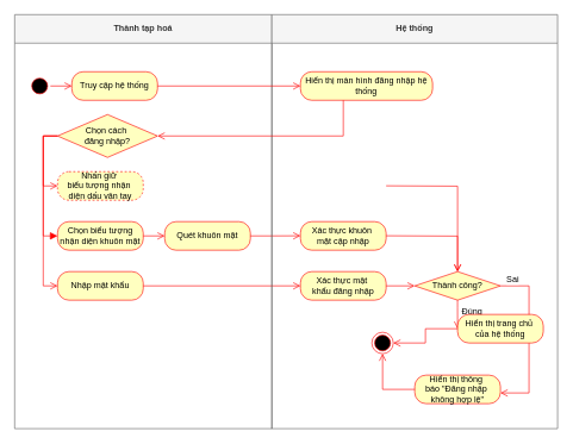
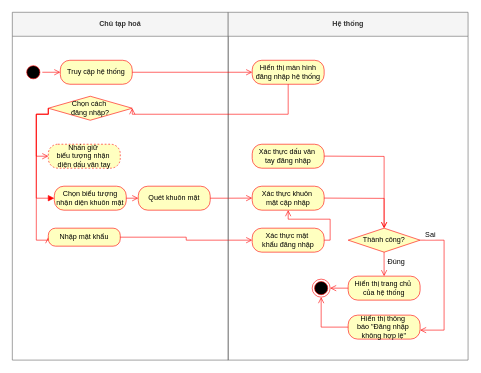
  <mxCell id="0" />
  <mxCell id="1" parent="0" />
- <mxCell id="2" value="Thành tạp hoá" style="swimlane;whiteSpace=wrap;html=1;fontSize=12;startSize=40;fillColor=#f5f5f5;fontColor=#333333;strokeColor=#666666;fontFamily=Helvetica;" vertex="1" parent="1"><mxGeometry x="20" y="20" width="360" height="580" as="geometry" /></mxCell>
+ <mxCell id="2" value="Chủ tạp hoá" style="swimlane;whiteSpace=wrap;html=1;fontSize=12;startSize=40;fillColor=#f5f5f5;fontColor=#333333;strokeColor=#666666;fontFamily=Helvetica;" vertex="1" parent="1"><mxGeometry x="20" y="20" width="360" height="580" as="geometry" /></mxCell>
  <mxCell id="3" value="" style="ellipse;html=1;shape=startState;fillColor=#000000;strokeColor=#ff0000;fontSize=12;" vertex="1" parent="2"><mxGeometry x="20" y="85" width="30" height="30" as="geometry" /></mxCell>
  <mxCell id="4" value="" style="edgeStyle=orthogonalEdgeStyle;html=1;verticalAlign=bottom;endArrow=open;endSize=8;strokeColor=#ff0000;rounded=0;fontSize=12;" edge="1" parent="2" source="3" target="5"><mxGeometry relative="1" as="geometry"><mxPoint x="55" y="180" as="targetPoint" /></mxGeometry></mxCell>
  <mxCell id="5" value="&lt;span style=&quot;font-size: 12px;&quot;&gt;Truy cập hệ thống&lt;/span&gt;" style="rounded=1;whiteSpace=wrap;html=1;arcSize=40;fontColor=#000000;fillColor=#ffffc0;strokeColor=#ff0000;align=center;verticalAlign=middle;fontFamily=Helvetica;fontSize=12;" vertex="1" parent="2"><mxGeometry x="80" y="80" width="120" height="40" as="geometry" /></mxCell>
- <mxCell id="6" value="Chọn cách&amp;nbsp;&lt;div style=&quot;font-size: 12px;&quot;&gt;đăng nhập?&lt;/div&gt;" style="rhombus;whiteSpace=wrap;html=1;fontColor=#000000;fillColor=#ffffc0;strokeColor=#ff0000;fontSize=12;" vertex="1" parent="2"><mxGeometry x="60" y="140" width="140" height="60" as="geometry" /></mxCell>
+ <mxCell id="6" value="Chọn cách&amp;nbsp;&lt;div style=&quot;font-size: 12px;&quot;&gt;đăng nhập?&lt;/div&gt;" style="rhombus;whiteSpace=wrap;html=1;fontColor=#000000;fillColor=#ffffc0;strokeColor=#ff0000;fontSize=12;" vertex="1" parent="2"><mxGeometry x="60" y="140" width="140" height="40" as="geometry" /></mxCell>
  <mxCell id="7" value="" style="edgeStyle=orthogonalEdgeStyle;html=1;align=left;verticalAlign=top;endArrow=open;endSize=8;strokeColor=#ff0000;rounded=0;exitX=0;exitY=0.5;exitDx=0;exitDy=0;fontSize=12;entryX=0;entryY=0.5;entryDx=0;entryDy=0;" edge="1" parent="2" source="6" target="10"><mxGeometry x="0.45" y="-10" relative="1" as="geometry"><mxPoint x="330" y="180" as="targetPoint" /><mxPoint as="offset" /><Array as="points"><mxPoint x="40" y="170" /><mxPoint x="40" y="240" /></Array></mxGeometry></mxCell>
  <mxCell id="8" value="" style="edgeStyle=orthogonalEdgeStyle;html=1;align=left;verticalAlign=bottom;endArrow=block;endSize=8;strokeColor=#ff0000;rounded=0;exitX=0;exitY=0.5;exitDx=0;exitDy=0;fontSize=12;entryX=0;entryY=0.5;entryDx=0;entryDy=0;" edge="1" parent="2" source="6" target="11"><mxGeometry x="-0.714" y="-10" relative="1" as="geometry"><mxPoint x="330" y="260" as="targetPoint" /><Array as="points"><mxPoint x="40" y="170" /><mxPoint x="40" y="310" /></Array><mxPoint as="offset" /></mxGeometry></mxCell>
  <mxCell id="9" value="" style="edgeStyle=orthogonalEdgeStyle;html=1;align=left;verticalAlign=bottom;endArrow=open;endSize=8;strokeColor=#ff0000;rounded=0;exitX=0;exitY=0.5;exitDx=0;exitDy=0;entryX=0;entryY=0.5;entryDx=0;entryDy=0;fontSize=12;" edge="1" parent="2" source="6" target="13"><mxGeometry x="-0.714" y="-10" relative="1" as="geometry"><mxPoint x="290" y="270" as="targetPoint" /><Array as="points"><mxPoint x="40" y="170" /><mxPoint x="40" y="380" /></Array><mxPoint as="offset" /><mxPoint x="430" y="210" as="sourcePoint" /></mxGeometry></mxCell>
  <mxCell id="10" value="&lt;span style=&quot;font-size: 12px;&quot; id=&quot;docs-internal-guid-595b6ce2-7fff-b4ff-73d7-d110986b2a62&quot;&gt;&lt;span style=&quot;font-size: 12px; font-family: Arial, sans-serif; background-color: transparent; font-variant-numeric: normal; font-variant-east-asian: normal; font-variant-alternates: normal; font-variant-position: normal; vertical-align: baseline; white-space-collapse: preserve;&quot;&gt;Nhấn giữ &lt;/span&gt;&lt;/span&gt;&lt;div&gt;&lt;span style=&quot;background-color: transparent; font-family: Arial, sans-serif; white-space-collapse: preserve;&quot;&gt;biểu &lt;/span&gt;&lt;span style=&quot;background-color: transparent; white-space-collapse: preserve; font-family: Arial, sans-serif;&quot;&gt;tượng &lt;/span&gt;&lt;span style=&quot;background-color: transparent; white-space-collapse: preserve; font-family: Arial, sans-serif;&quot;&gt;nhận &lt;/span&gt;&lt;div&gt;&lt;span style=&quot;background-color: transparent; font-family: Arial, sans-serif; white-space-collapse: preserve;&quot;&gt;diện &lt;/span&gt;&lt;span style=&quot;background-color: transparent; font-family: Arial, sans-serif; white-space-collapse: preserve;&quot;&gt;dấu vân tay&lt;/span&gt;&lt;/div&gt;&lt;/div&gt;" style="rounded=1;whiteSpace=wrap;html=1;arcSize=40;fontColor=#000000;fillColor=#ffffc0;strokeColor=#ff0000;align=center;verticalAlign=middle;fontFamily=Helvetica;fontSize=12;dashed=1;" vertex="1" parent="2"><mxGeometry x="60" y="220" width="120" height="40" as="geometry" /></mxCell>
- <mxCell id="11" value="&lt;span style=&quot;font-size: 12px;&quot; id=&quot;docs-internal-guid-8634aa6a-7fff-0e59-19fd-384224eb2b73&quot;&gt;&lt;span style=&quot;font-size: 12px; font-family: Arial, sans-serif; background-color: transparent; font-variant-numeric: normal; font-variant-east-asian: normal; font-variant-alternates: normal; font-variant-position: normal; vertical-align: baseline; white-space-collapse: preserve;&quot;&gt;Chọn biểu tượng nhận diện khuôn mặt&lt;/span&gt;&lt;/span&gt;" style="rounded=1;whiteSpace=wrap;html=1;arcSize=40;fontColor=#000000;fillColor=#ffffc0;strokeColor=#ff0000;align=center;verticalAlign=middle;fontFamily=Helvetica;fontSize=12;" vertex="1" parent="2"><mxGeometry x="60" y="290" width="120" height="40" as="geometry" /></mxCell>
+ <mxCell id="11" value="&lt;span style=&quot;font-size: 12px;&quot; id=&quot;docs-internal-guid-8634aa6a-7fff-0e59-19fd-384224eb2b73&quot;&gt;&lt;span style=&quot;font-size: 12px; font-family: Arial, sans-serif; background-color: transparent; font-variant-numeric: normal; font-variant-east-asian: normal; font-variant-alternates: normal; font-variant-position: normal; vertical-align: baseline; white-space-collapse: preserve;&quot;&gt;Chọn biểu tượng nhận diện khuôn mặt&lt;/span&gt;&lt;/span&gt;" style="rounded=1;whiteSpace=wrap;html=1;arcSize=40;fontColor=#000000;fillColor=#ffffc0;strokeColor=#ff0000;align=center;verticalAlign=middle;fontFamily=Helvetica;fontSize=12;" vertex="1" parent="2"><mxGeometry x="70" y="290" width="120" height="40" as="geometry" /></mxCell>
  <mxCell id="12" value="" style="edgeStyle=orthogonalEdgeStyle;html=1;verticalAlign=bottom;endArrow=open;endSize=8;strokeColor=#ff0000;rounded=0;fontFamily=Helvetica;fontSize=12;fontColor=#000000;entryX=0;entryY=0.5;entryDx=0;entryDy=0;" edge="1" parent="2" source="11" target="14"><mxGeometry relative="1" as="geometry"><mxPoint x="200" y="310" as="targetPoint" /></mxGeometry></mxCell>
- <mxCell id="13" value="&lt;span style=&quot;font-size: 12px;&quot; id=&quot;docs-internal-guid-67a57a22-7fff-852e-7270-61986bb454e3&quot;&gt;&lt;span style=&quot;font-size: 12px; font-family: Arial, sans-serif; background-color: transparent; font-variant-numeric: normal; font-variant-east-asian: normal; font-variant-alternates: normal; font-variant-position: normal; vertical-align: baseline; white-space-collapse: preserve;&quot;&gt;Nhập mật khẩu&lt;/span&gt;&lt;/span&gt;" style="rounded=1;whiteSpace=wrap;html=1;arcSize=40;fontColor=#000000;fillColor=#ffffc0;strokeColor=#ff0000;align=center;verticalAlign=middle;fontFamily=Helvetica;fontSize=12;" vertex="1" parent="2"><mxGeometry x="60" y="360" width="120" height="40" as="geometry" /></mxCell>
+ <mxCell id="13" value="&lt;span style=&quot;font-size: 12px;&quot; id=&quot;docs-internal-guid-67a57a22-7fff-852e-7270-61986bb454e3&quot;&gt;&lt;span style=&quot;font-size: 12px; font-family: Arial, sans-serif; background-color: transparent; font-variant-numeric: normal; font-variant-east-asian: normal; font-variant-alternates: normal; font-variant-position: normal; vertical-align: baseline; white-space-collapse: preserve;&quot;&gt;Nhập mật khẩu&lt;/span&gt;&lt;/span&gt;" style="rounded=1;whiteSpace=wrap;html=1;arcSize=40;fontColor=#000000;fillColor=#ffffc0;strokeColor=#ff0000;align=center;verticalAlign=middle;fontFamily=Helvetica;fontSize=12;" vertex="1" parent="2"><mxGeometry x="60" y="360" width="120" height="30" as="geometry" /></mxCell>
  <mxCell id="14" value="&lt;span style=&quot;font-size: 12px;&quot; id=&quot;docs-internal-guid-97aef2e3-7fff-42e9-4693-752945456e59&quot;&gt;&lt;span style=&quot;font-size: 12px; font-family: Arial, sans-serif; background-color: transparent; font-variant-numeric: normal; font-variant-east-asian: normal; font-variant-alternates: normal; font-variant-position: normal; vertical-align: baseline; white-space-collapse: preserve;&quot;&gt;Quét khuôn mặt&lt;/span&gt;&lt;/span&gt;" style="rounded=1;whiteSpace=wrap;html=1;arcSize=40;fontColor=#000000;fillColor=#ffffc0;strokeColor=#ff0000;align=center;verticalAlign=middle;fontFamily=Helvetica;fontSize=12;" vertex="1" parent="2"><mxGeometry x="210" y="290" width="120" height="40" as="geometry" /></mxCell>
  <mxCell id="15" value="" style="edgeStyle=orthogonalEdgeStyle;html=1;verticalAlign=bottom;endArrow=open;endSize=8;strokeColor=#ff0000;rounded=0;fontFamily=Helvetica;fontSize=12;fontColor=#000000;entryX=0;entryY=0.5;entryDx=0;entryDy=0;" edge="1" parent="2"><mxGeometry relative="1" as="geometry"><mxPoint x="400" y="309.86" as="targetPoint" /><mxPoint x="330" y="310" as="sourcePoint" /><Array as="points"><mxPoint x="360" y="310" /></Array></mxGeometry></mxCell>
  <mxCell id="16" value="&lt;span style=&quot;font-size: 12px;&quot; id=&quot;docs-internal-guid-519a4fdf-7fff-2cca-ba82-cae7eacd404d&quot;&gt;&lt;span style=&quot;font-size: 12px; font-family: Arial, sans-serif; background-color: transparent; font-variant-numeric: normal; font-variant-east-asian: normal; font-variant-alternates: normal; font-variant-position: normal; vertical-align: baseline; white-space-collapse: preserve;&quot;&gt;Xác thực khuôn &lt;/span&gt;&lt;/span&gt;&lt;div&gt;&lt;span style=&quot;font-size: 12px;&quot;&gt;&lt;span style=&quot;font-size: 12px; font-family: Arial, sans-serif; background-color: transparent; font-variant-numeric: normal; font-variant-east-asian: normal; font-variant-alternates: normal; font-variant-position: normal; vertical-align: baseline; white-space-collapse: preserve;&quot;&gt;mặt cập nhập&lt;/span&gt;&lt;/span&gt;&lt;/div&gt;" style="rounded=1;whiteSpace=wrap;html=1;arcSize=40;fontColor=#000000;fillColor=#ffffc0;strokeColor=#ff0000;align=center;verticalAlign=middle;fontFamily=Helvetica;fontSize=12;" vertex="1" parent="2"><mxGeometry x="400" y="290" width="120" height="40" as="geometry" /></mxCell>
+ <mxCell id="17" value="&lt;span style=&quot;font-size: 12px;&quot; id=&quot;docs-internal-guid-f6156e2a-7fff-6a68-c86e-2ced187f6291&quot;&gt;&lt;span style=&quot;font-size: 12px; font-family: Arial, sans-serif; background-color: transparent; font-variant-numeric: normal; font-variant-east-asian: normal; font-variant-alternates: normal; font-variant-position: normal; vertical-align: baseline; white-space-collapse: preserve;&quot;&gt;Xác thực dấu vân &lt;/span&gt;&lt;/span&gt;&lt;div&gt;&lt;span style=&quot;font-size: 12px;&quot;&gt;&lt;span style=&quot;font-size: 12px; font-family: Arial, sans-serif; background-color: transparent; font-variant-numeric: normal; font-variant-east-asian: normal; font-variant-alternates: normal; font-variant-position: normal; vertical-align: baseline; white-space-collapse: preserve;&quot;&gt;tay đăng nhập&lt;/span&gt;&lt;/span&gt;&lt;/div&gt;" style="rounded=1;whiteSpace=wrap;html=1;arcSize=40;fontColor=#000000;fillColor=#ffffc0;strokeColor=#ff0000;align=center;verticalAlign=middle;fontFamily=Helvetica;fontSize=12;" vertex="1" parent="2"><mxGeometry x="400" y="220" width="120" height="40" as="geometry" /></mxCell>
  <mxCell id="18" value="&lt;span style=&quot;font-size: 12px;&quot; id=&quot;docs-internal-guid-54534093-7fff-4cda-0f53-509568ae9abc&quot;&gt;&lt;span style=&quot;font-size: 12px; font-family: Arial, sans-serif; background-color: transparent; font-variant-numeric: normal; font-variant-east-asian: normal; font-variant-alternates: normal; font-variant-position: normal; vertical-align: baseline; white-space-collapse: preserve;&quot;&gt;Xác thực mật &lt;/span&gt;&lt;/span&gt;&lt;div&gt;&lt;span style=&quot;font-size: 12px;&quot;&gt;&lt;span style=&quot;font-size: 12px; font-family: Arial, sans-serif; background-color: transparent; font-variant-numeric: normal; font-variant-east-asian: normal; font-variant-alternates: normal; font-variant-position: normal; vertical-align: baseline; white-space-collapse: preserve;&quot;&gt;khẩu đăng nhập&lt;/span&gt;&lt;/span&gt;&lt;/div&gt;" style="rounded=1;whiteSpace=wrap;html=1;arcSize=40;fontColor=#000000;fillColor=#ffffc0;strokeColor=#ff0000;align=center;verticalAlign=middle;fontFamily=Helvetica;fontSize=12;" vertex="1" parent="2"><mxGeometry x="400" y="360" width="120" height="40" as="geometry" /></mxCell>
  <mxCell id="19" value="" style="edgeStyle=orthogonalEdgeStyle;html=1;verticalAlign=bottom;endArrow=open;endSize=8;strokeColor=#ff0000;rounded=0;fontFamily=Helvetica;fontSize=12;fontColor=#000000;exitX=1;exitY=0.5;exitDx=0;exitDy=0;entryX=0.5;entryY=0;entryDx=0;entryDy=0;" edge="1" parent="2" target="24"><mxGeometry relative="1" as="geometry"><mxPoint x="600" y="309.83" as="targetPoint" /><mxPoint x="520" y="309.83" as="sourcePoint" /></mxGeometry></mxCell>
  <mxCell id="20" value="" style="edgeStyle=orthogonalEdgeStyle;html=1;verticalAlign=bottom;endArrow=open;endSize=8;strokeColor=#ff0000;rounded=0;fontFamily=Helvetica;fontSize=12;fontColor=#000000;exitX=1;exitY=0.5;exitDx=0;exitDy=0;entryX=0.5;entryY=0;entryDx=0;entryDy=0;" edge="1" parent="2" target="24"><mxGeometry relative="1" as="geometry"><mxPoint x="660" y="360" as="targetPoint" /><mxPoint x="520" y="239.83" as="sourcePoint" /></mxGeometry></mxCell>
  <mxCell id="21" value="" style="edgeStyle=orthogonalEdgeStyle;html=1;verticalAlign=bottom;endArrow=open;endSize=8;strokeColor=#ff0000;rounded=0;fontFamily=Helvetica;fontSize=12;fontColor=#000000;entryX=0;entryY=0.5;entryDx=0;entryDy=0;" edge="1" parent="2" source="13" target="18"><mxGeometry relative="1" as="geometry"><mxPoint x="240" y="390" as="targetPoint" /></mxGeometry></mxCell>
  <mxCell id="22" value="Hệ thống" style="swimlane;whiteSpace=wrap;html=1;fontSize=12;startSize=40;fillColor=#f5f5f5;fontColor=#333333;strokeColor=#666666;fontFamily=Helvetica;" vertex="1" parent="1"><mxGeometry x="380" y="20" width="400" height="580" as="geometry" /></mxCell>
- <mxCell id="23" value="&lt;span style=&quot;font-size: 12px;&quot; id=&quot;docs-internal-guid-2d08623a-7fff-3ef5-7561-ceadb1af84c4&quot;&gt;&lt;span style=&quot;font-size: 12px; font-family: Arial, sans-serif; background-color: transparent; font-variant-numeric: normal; font-variant-east-asian: normal; font-variant-alternates: normal; font-variant-position: normal; vertical-align: baseline; white-space-collapse: preserve;&quot;&gt;Hiển thị màn hình đăng nhập hệ thống&lt;/span&gt;&lt;/span&gt;" style="rounded=1;whiteSpace=wrap;html=1;arcSize=40;fontColor=#000000;fillColor=#ffffc0;strokeColor=#ff0000;align=center;verticalAlign=middle;fontFamily=Helvetica;fontSize=12;" vertex="1" parent="22"><mxGeometry x="40" y="80" width="185" height="40" as="geometry" /></mxCell>
+ <mxCell id="23" value="&lt;span style=&quot;font-size: 12px;&quot; id=&quot;docs-internal-guid-2d08623a-7fff-3ef5-7561-ceadb1af84c4&quot;&gt;&lt;span style=&quot;font-size: 12px; font-family: Arial, sans-serif; background-color: transparent; font-variant-numeric: normal; font-variant-east-asian: normal; font-variant-alternates: normal; font-variant-position: normal; vertical-align: baseline; white-space-collapse: preserve;&quot;&gt;Hiển thị màn hình đăng nhập hệ thống&lt;/span&gt;&lt;/span&gt;" style="rounded=1;whiteSpace=wrap;html=1;arcSize=40;fontColor=#000000;fillColor=#ffffc0;strokeColor=#ff0000;align=center;verticalAlign=middle;fontFamily=Helvetica;fontSize=12;" vertex="1" parent="22"><mxGeometry x="40" y="80" width="120" height="40" as="geometry" /></mxCell>
  <mxCell id="24" value="Thành công?" style="rhombus;whiteSpace=wrap;html=1;fontColor=#000000;fillColor=#ffffc0;strokeColor=#ff0000;" vertex="1" parent="22"><mxGeometry x="200" y="360" width="120" height="40" as="geometry" /></mxCell>
  <mxCell id="25" value="" style="ellipse;html=1;shape=endState;fillColor=#000000;strokeColor=#ff0000;rounded=1;align=center;verticalAlign=middle;arcSize=40;fontFamily=Helvetica;fontSize=12;fontColor=#000000;" vertex="1" parent="22"><mxGeometry x="140" y="445" width="30" height="30" as="geometry" /></mxCell>
  <mxCell id="26" value="" style="edgeStyle=orthogonalEdgeStyle;html=1;verticalAlign=bottom;endArrow=open;endSize=8;strokeColor=#ff0000;rounded=0;fontFamily=Helvetica;fontSize=12;fontColor=#000000;entryX=1;entryY=0.5;entryDx=0;entryDy=0;" edge="1" parent="22"><mxGeometry relative="1" as="geometry"><mxPoint x="320" y="530" as="targetPoint" /><mxPoint x="320" y="380" as="sourcePoint" /><Array as="points"><mxPoint x="360" y="380" /><mxPoint x="360" y="530" /></Array></mxGeometry></mxCell>
  <mxCell id="27" value="Sai" style="edgeLabel;html=1;align=center;verticalAlign=middle;resizable=0;points=[];rounded=1;strokeColor=#ff0000;arcSize=40;fontFamily=Helvetica;fontSize=12;fontColor=#000000;fillColor=#ffffc0;" connectable="0" vertex="1" parent="26"><mxGeometry x="-0.867" y="1" relative="1" as="geometry"><mxPoint x="1" y="-9" as="offset" /></mxGeometry></mxCell>
  <mxCell id="28" value="" style="edgeStyle=orthogonalEdgeStyle;html=1;verticalAlign=bottom;endArrow=open;endSize=8;strokeColor=#ff0000;rounded=0;fontFamily=Helvetica;fontSize=12;fontColor=#000000;exitX=0.5;exitY=1;exitDx=0;exitDy=0;" edge="1" parent="22"><mxGeometry relative="1" as="geometry"><mxPoint x="260" y="440" as="targetPoint" /><mxPoint x="259.91" y="400" as="sourcePoint" /><Array as="points"><mxPoint x="259.91" y="410" /><mxPoint x="259.91" y="410" /></Array></mxGeometry></mxCell>
  <mxCell id="29" value="Đúng" style="edgeLabel;html=1;align=center;verticalAlign=middle;resizable=0;points=[];rounded=1;strokeColor=#ff0000;arcSize=40;fontFamily=Helvetica;fontSize=12;fontColor=#000000;fillColor=#ffffc0;" connectable="0" vertex="1" parent="28"><mxGeometry x="-0.685" y="-1" relative="1" as="geometry"><mxPoint x="21" y="11" as="offset" /></mxGeometry></mxCell>
  <mxCell id="30" value="Hiển thị thông&amp;nbsp;&lt;div&gt;báo &quot;Đăng nhập&amp;nbsp;&lt;div&gt;không hợp lệ&quot;&lt;/div&gt;&lt;/div&gt;" style="rounded=1;whiteSpace=wrap;html=1;arcSize=40;fontColor=#000000;fillColor=#ffffc0;strokeColor=#ff0000;align=center;verticalAlign=middle;fontFamily=Helvetica;fontSize=12;" vertex="1" parent="22"><mxGeometry x="200" y="505" width="120" height="40" as="geometry" /></mxCell>
- <mxCell id="31" value="Hiển thị trang chủ&amp;nbsp;&lt;div&gt;của hệ thống&lt;/div&gt;" style="rounded=1;whiteSpace=wrap;html=1;arcSize=40;fontColor=#000000;fillColor=#ffffc0;strokeColor=#ff0000;align=center;verticalAlign=middle;fontFamily=Helvetica;fontSize=12;" vertex="1" parent="22"><mxGeometry x="260" y="420" width="120" height="40" as="geometry" /></mxCell>
+ <mxCell id="31" value="Hiển thị trang chủ&amp;nbsp;&lt;div&gt;của hệ thống&lt;/div&gt;" style="rounded=1;whiteSpace=wrap;html=1;arcSize=40;fontColor=#000000;fillColor=#ffffc0;strokeColor=#ff0000;align=center;verticalAlign=middle;fontFamily=Helvetica;fontSize=12;" vertex="1" parent="22"><mxGeometry x="200" y="440" width="120" height="40" as="geometry" /></mxCell>
  <mxCell id="32" value="" style="edgeStyle=orthogonalEdgeStyle;html=1;verticalAlign=bottom;endArrow=open;endSize=8;strokeColor=#ff0000;rounded=0;entryX=1;entryY=0.5;entryDx=0;entryDy=0;exitX=0;exitY=0.5;exitDx=0;exitDy=0;" edge="1" parent="22" source="31" target="25"><mxGeometry relative="1" as="geometry"><mxPoint x="220" y="530" as="targetPoint" /><mxPoint x="220.012" y="470" as="sourcePoint" /></mxGeometry></mxCell>
  <mxCell id="33" value="" style="edgeStyle=orthogonalEdgeStyle;html=1;verticalAlign=bottom;endArrow=open;endSize=8;strokeColor=#ff0000;rounded=0;entryX=0.5;entryY=1;entryDx=0;entryDy=0;exitX=0;exitY=0.5;exitDx=0;exitDy=0;" edge="1" parent="22" source="30" target="25"><mxGeometry relative="1" as="geometry"><mxPoint x="200" y="510" as="targetPoint" /><mxPoint x="200.012" y="450" as="sourcePoint" /></mxGeometry></mxCell>
  <mxCell id="34" value="" style="edgeStyle=orthogonalEdgeStyle;html=1;verticalAlign=bottom;endArrow=open;endSize=8;strokeColor=#ff0000;rounded=0;fontFamily=Helvetica;fontSize=12;fontColor=#000000;" edge="1" parent="1" source="5" target="23"><mxGeometry relative="1" as="geometry"><mxPoint x="200" y="200" as="targetPoint" /></mxGeometry></mxCell>
  <mxCell id="35" value="" style="edgeStyle=orthogonalEdgeStyle;html=1;verticalAlign=bottom;endArrow=open;endSize=8;strokeColor=#ff0000;rounded=0;fontFamily=Helvetica;fontSize=12;fontColor=#000000;entryX=1;entryY=0.5;entryDx=0;entryDy=0;" edge="1" parent="1" source="23" target="6"><mxGeometry relative="1" as="geometry"><mxPoint x="440" y="200" as="targetPoint" /><Array as="points"><mxPoint x="480" y="190" /></Array></mxGeometry></mxCell>
- <mxCell id="36" value="" style="edgeStyle=orthogonalEdgeStyle;html=1;verticalAlign=bottom;endArrow=open;endSize=8;strokeColor=#ff0000;rounded=0;fontFamily=Helvetica;fontSize=12;fontColor=#000000;exitX=1;exitY=0.5;exitDx=0;exitDy=0;" edge="1" parent="1" source="18" target="24"><mxGeometry relative="1" as="geometry"><mxPoint x="760" y="300" as="targetPoint" /><mxPoint x="540" y="300" as="sourcePoint" /></mxGeometry></mxCell>
+ <mxCell id="36" value="" style="edgeStyle=orthogonalEdgeStyle;html=1;verticalAlign=bottom;endArrow=open;endSize=8;strokeColor=#ff0000;rounded=0;fontFamily=Helvetica;fontSize=12;fontColor=#000000;exitX=1;exitY=0.5;exitDx=0;exitDy=0;" edge="1" parent="1" source="18" target="16"><mxGeometry relative="1" as="geometry"><mxPoint x="760" y="300" as="targetPoint" /><mxPoint x="540" y="300" as="sourcePoint" /></mxGeometry></mxCell>
